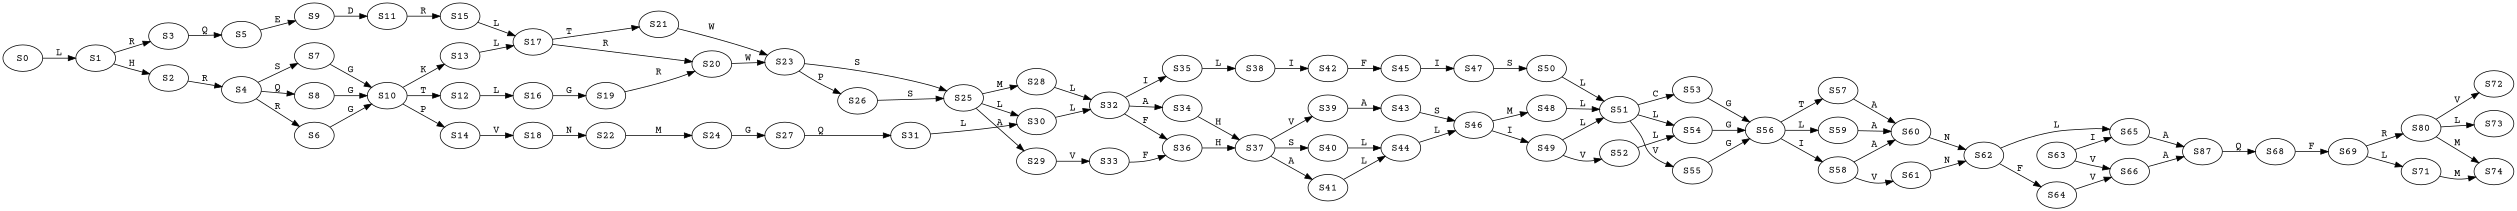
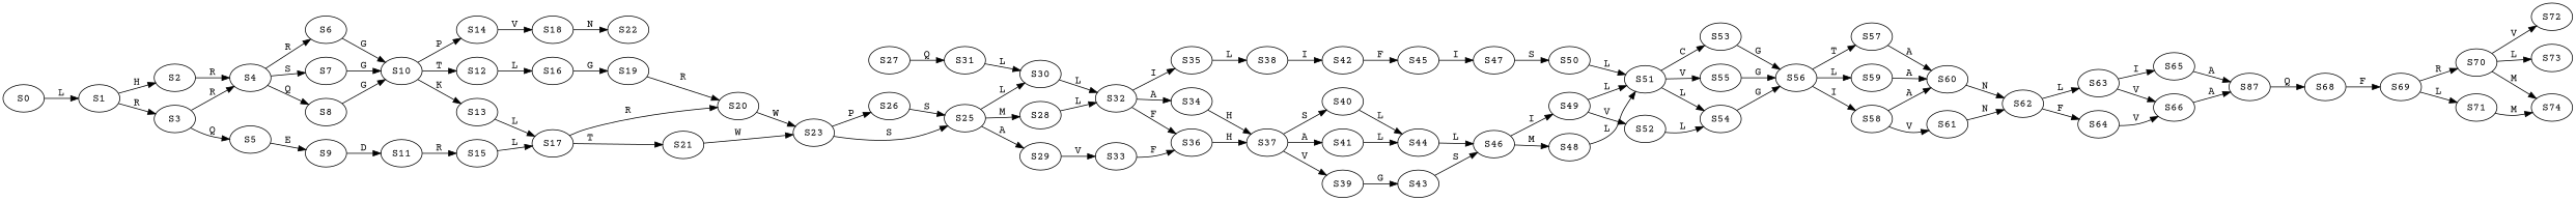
  strict digraph {
    fontname="Courier Prime"
    rankdir=LR
    node [fontname="Courier Prime"]
    edge [fontname="Courier Prime"]
    S0
    S1
    S2
    S3
    S4
    S5
    S6
    S7
    S8
    S9
    S10
    S11
    S12
    S13
    S14
    S15
    S16
    S17
    S18
    S19
    S20
    S21
    S22
    S23
-   S24
    S25
    S26
    S27
    S28
    S29
    S30
    S31
    S32
    S33
    S34
    S35
    S36
    S37
    S38
    S39
    S40
    S41
    S42
    S43
    S44
    S45
    S46
    S47
    S48
    S49
    S50
    S51
    S52
    S53
    S54
    S55
    S56
    S57
    S58
    S59
    S60
    S61
    S62
    S63
    S64
    S65
    S66
    n68 [label=S87]
    S68
    S69
-   S70 [label=S80]
+   S70
    S71
    S72
    S73
    S74
    S0 -> S1 [label=L]
    S1 -> S2 [label=H]
    S1 -> S3 [label=R]
    S2 -> S4 [label=R]
+   S3 -> S4 [label=R]
    S3 -> S5 [label=Q]
    S4 -> S6 [label=R]
    S4 -> S7 [label=S]
    S4 -> S8 [label=Q]
    S5 -> S9 [label=E]
    S6 -> S10 [label=G]
    S7 -> S10 [label=G]
    S8 -> S10 [label=G]
    S9 -> S11 [label=D]
    S10 -> S12 [label=T]
    S10 -> S13 [label=K]
    S10 -> S14 [label=P]
    S11 -> S15 [label=R]
    S12 -> S16 [label=L]
    S13 -> S17 [label=L]
    S14 -> S18 [label=V]
    S15 -> S17 [label=L]
    S16 -> S19 [label=G]
    S17 -> S20 [label=R]
    S17 -> S21 [label=T]
    S18 -> S22 [label=N]
    S19 -> S20 [label=R]
    S20 -> S23 [label=W]
    S21 -> S23 [label=W]
-   S22 -> S24 [label=M]
    S23 -> S25 [label=S]
    S23 -> S26 [label=P]
-   S24 -> S27 [label=G]
    S25 -> S28 [label=M]
    S25 -> S29 [label=A]
    S25 -> S30 [label=L]
    S26 -> S25 [label=S]
    S27 -> S31 [label=Q]
    S28 -> S32 [label=L]
    S29 -> S33 [label=V]
    S30 -> S32 [label=L]
    S31 -> S30 [label=L]
    S32 -> S34 [label=A]
    S32 -> S35 [label=I]
    S32 -> S36 [label=F]
    S33 -> S36 [label=F]
    S34 -> S37 [label=H]
    S35 -> S38 [label=L]
    S36 -> S37 [label=H]
    S37 -> S39 [label=V]
    S37 -> S40 [label=S]
    S37 -> S41 [label=A]
    S38 -> S42 [label=I]
-   S39 -> S43 [label=A]
+   S39 -> S43 [label=G]
    S40 -> S44 [label=L]
    S41 -> S44 [label=L]
    S42 -> S45 [label=F]
    S43 -> S46 [label=S]
    S44 -> S46 [label=L]
    S45 -> S47 [label=I]
    S46 -> S48 [label=M]
    S46 -> S49 [label=I]
    S47 -> S50 [label=S]
    S48 -> S51 [label=L]
    S49 -> S51 [label=L]
    S49 -> S52 [label=V]
    S50 -> S51 [label=L]
    S51 -> S53 [label=C]
    S51 -> S54 [label=L]
    S51 -> S55 [label=V]
    S52 -> S54 [label=L]
    S53 -> S56 [label=G]
    S54 -> S56 [label=G]
    S55 -> S56 [label=G]
    S56 -> S57 [label=T]
    S56 -> S58 [label=I]
    S56 -> S59 [label=L]
    S57 -> S60 [label=A]
    S58 -> S60 [label=A]
    S58 -> S61 [label=V]
    S59 -> S60 [label=A]
    S60 -> S62 [label=N]
    S61 -> S62 [label=N]
-   S62 -> S65 [label=L]
+   S62 -> S63 [label=L]
    S62 -> S64 [label=F]
    S63 -> S65 [label=I]
    S63 -> S66 [label=V]
    S64 -> S66 [label=V]
    S65 -> n68 [label=A]
    S66 -> n68 [label=A]
    n68 -> S68 [label=Q]
    S68 -> S69 [label=F]
    S69 -> S70 [label=R]
    S69 -> S71 [label=L]
    S70 -> S72 [label=V]
    S70 -> S73 [label=L]
    S70 -> S74 [label=M]
    S71 -> S74 [label=M]
  }
